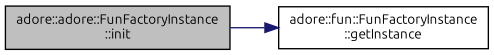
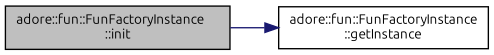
  digraph {
    rankdir=LR
    fontname=Ubuntu
    node [color=black fontname=Ubuntu fontsize=10 shape=record style=filled]
-   n1 [fillcolor=grey75 fontcolor=black height=0.2 label="adore::adore::FunFactoryInstance\l::init" width=0.4]
+   n1 [fillcolor=grey75 fontcolor=black height=0.2 label="adore::fun::FunFactoryInstance\l::init" width=0.4]
    n2 [fillcolor=white height=0.2 label="adore::fun::FunFactoryInstance\l::getInstance" width=0.4]
    n1 -> n2 [color=midnightblue fontname=Ubuntu fontsize=10 labelfontname=Helvetica labelfontsize=10 style=solid]
  }
